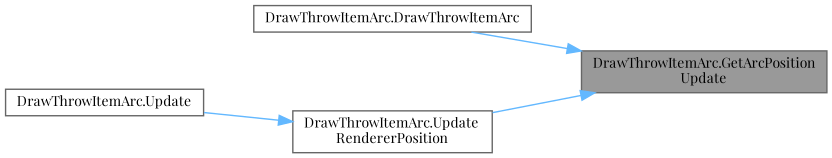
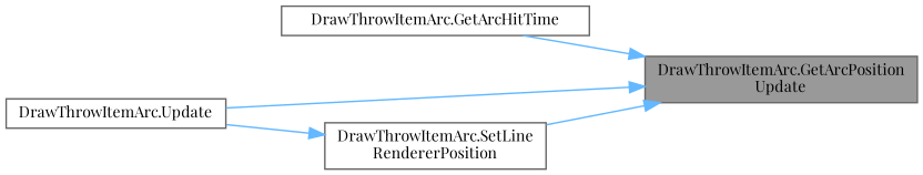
  digraph {
    fontname="Playfair Display"
    rankdir=RL
    node [color=grey40 fillcolor=white fontname="Playfair Display" fontsize=10 shape=box style=filled]
    edge [color=steelblue1 dir=back fontname="Playfair Display" fontsize=10 labelfontname=Helvetica labelfontsize=10 style=solid]
    n1 [color=gray40 fillcolor=grey60 fontcolor=black height=0.2 label="DrawThrowItemArc.GetArcPosition\lUpdate" width=0.4]
-   n2 [height=0.2 label="DrawThrowItemArc.DrawThrowItemArc" width=0.4]
+   n2 [height=0.2 label="DrawThrowItemArc.GetArcHitTime" width=0.4]
    n3 [height=0.2 label="DrawThrowItemArc.Update" width=0.4]
-   n4 [height=0.2 label="DrawThrowItemArc.Update\lRendererPosition" width=0.4]
+   n4 [height=0.2 label="DrawThrowItemArc.SetLine\lRendererPosition" width=0.4]
    n1 -> n2
+   n1 -> n3
    n1 -> n4
    n4 -> n3
  }
